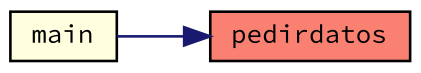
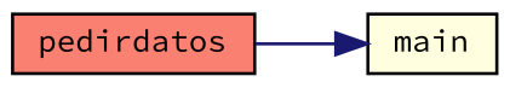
  digraph {
    rankdir=RL
    fontname="Source Code Pro"
    node [color=black fontname="Source Code Pro" fontsize=10 shape=record style=filled]
    n1 [fillcolor=salmon fontcolor=black height=0.2 label=pedirdatos width=0.4]
    n2 [fillcolor=lightyellow height=0.2 label=main width=0.4]
-   n1 -> n2 [color=midnightblue dir=back fontname="Source Code Pro" fontsize=10 labelfontname=Helvetica labelfontsize=10 style=solid]
+   n2 -> n1 [color=midnightblue dir=back fontname="Source Code Pro" fontsize=10 labelfontname=Helvetica labelfontsize=10 style=solid]
  }
